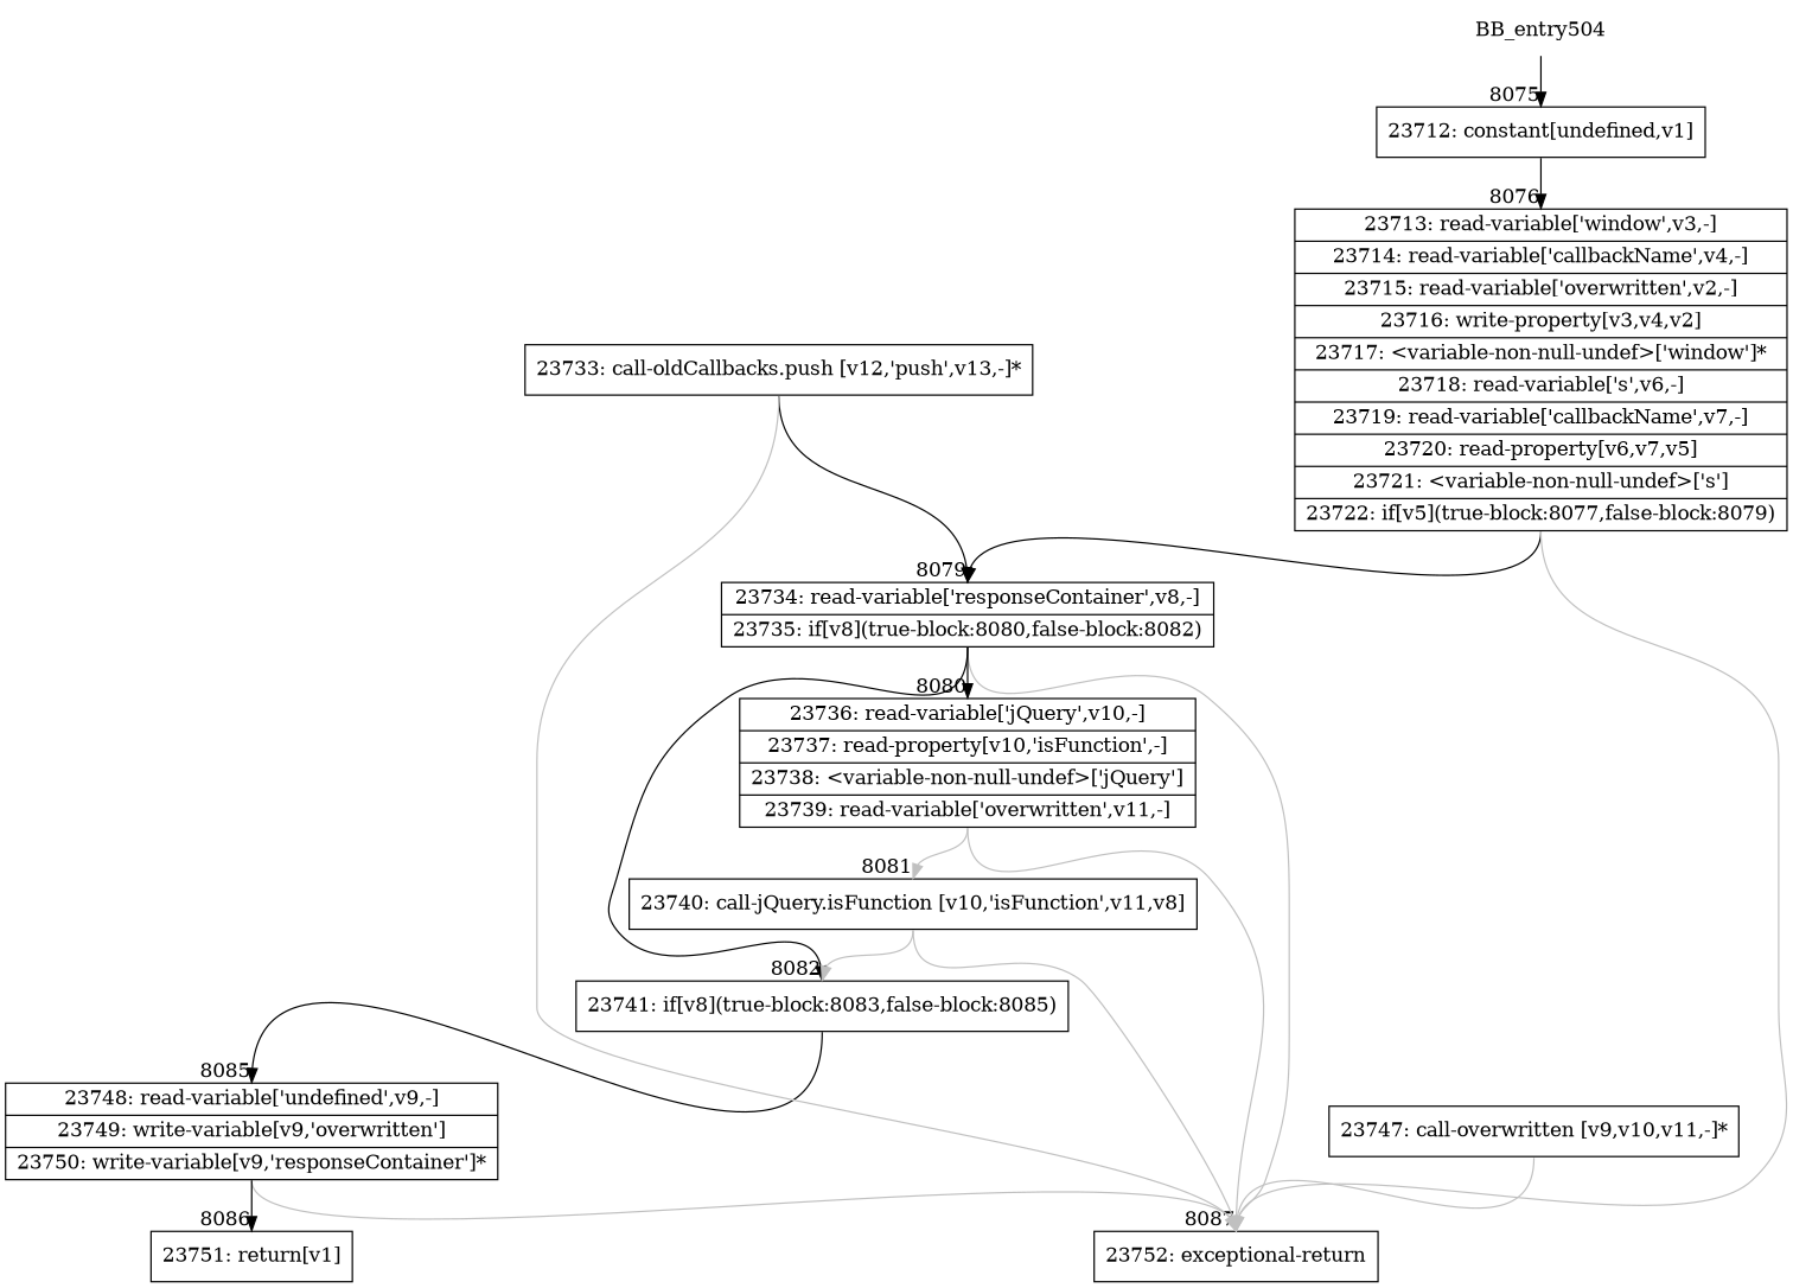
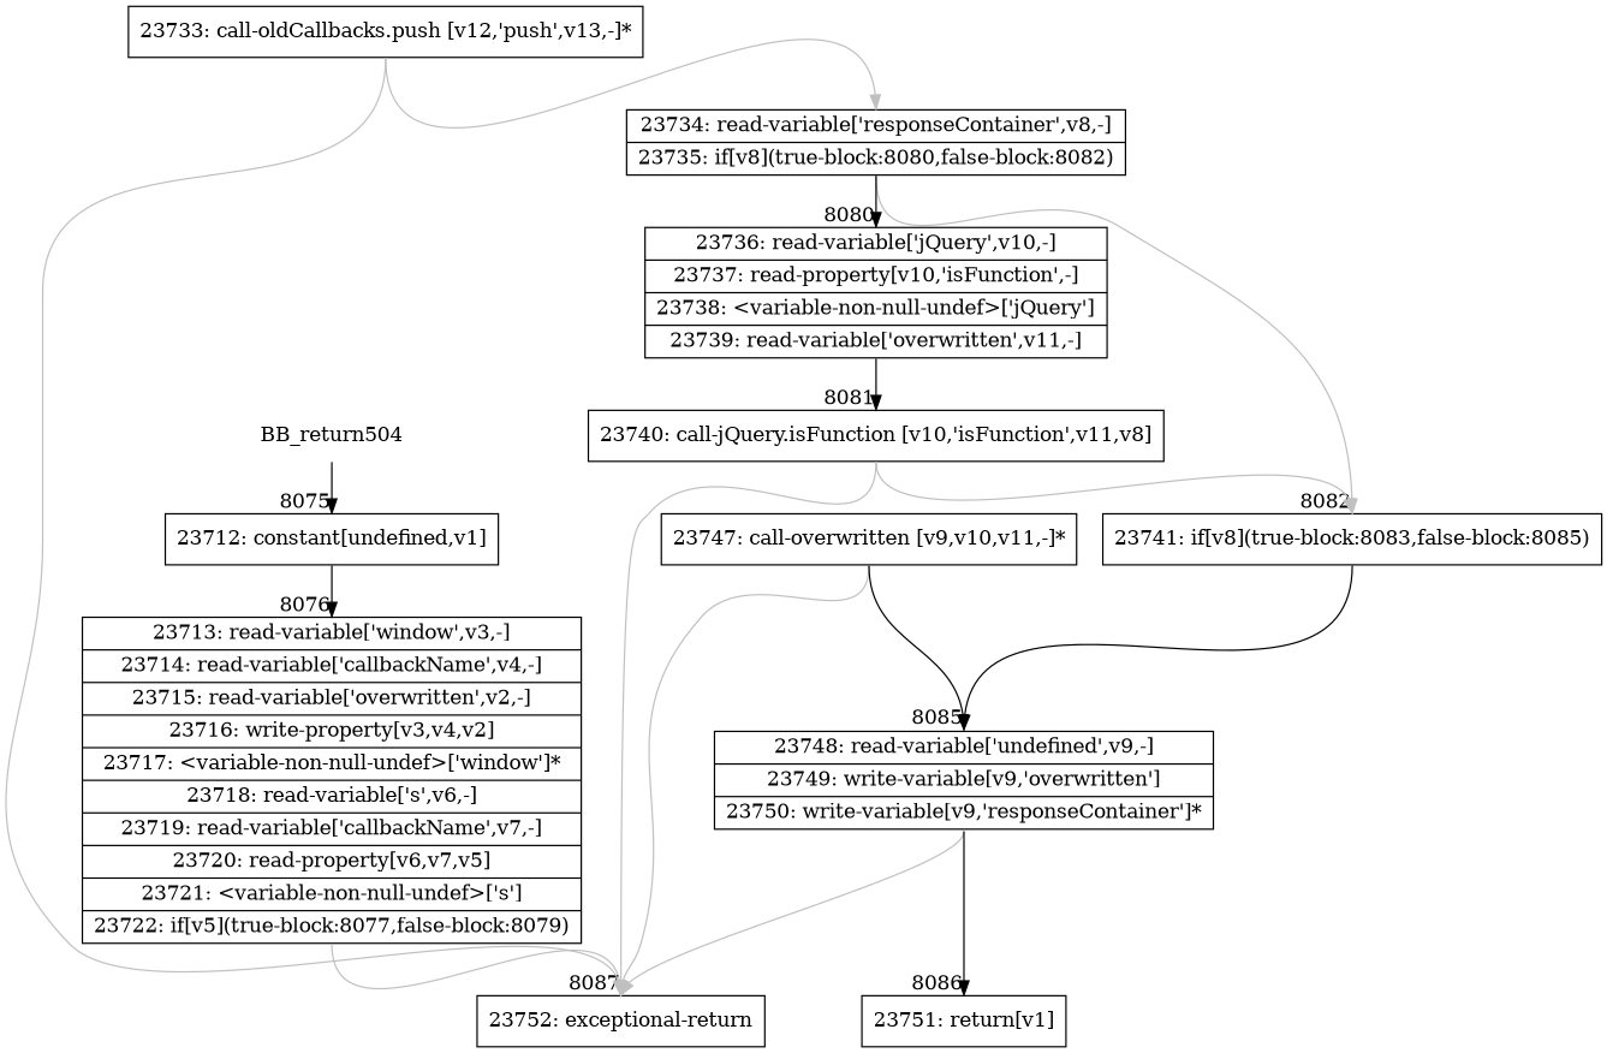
  digraph {
    rankdir=TD
    node [shape=record]
    edge [headport=n tailport=s]
-   BB_entry504 [shape=none]
+   BB_entry504 [shape=none label=BB_return504]
    n2 [label="{23712: constant[undefined,v1]}"]
    n3 [label="{23713: read-variable['window',v3,-]|23714: read-variable['callbackName',v4,-]|23715: read-variable['overwritten',v2,-]|23716: write-property[v3,v4,v2]|23717: \<variable-non-null-undef\>['window']*|23718: read-variable['s',v6,-]|23719: read-variable['callbackName',v7,-]|23720: read-property[v6,v7,v5]|23721: \<variable-non-null-undef\>['s']|23722: if[v5](true-block:8077,false-block:8079)}"]
    n4 [label="{23734: read-variable['responseContainer',v8,-]|23735: if[v8](true-block:8080,false-block:8082)}"]
    n5 [label="{23752: exceptional-return}"]
    n6 [label="{23741: if[v8](true-block:8083,false-block:8085)}"]
    n7 [label="{23736: read-variable['jQuery',v10,-]|23737: read-property[v10,'isFunction',-]|23738: \<variable-non-null-undef\>['jQuery']|23739: read-variable['overwritten',v11,-]}"]
    n8 [label="{23733: call-oldCallbacks.push [v12,'push',v13,-]*}"]
    n9 [label="{23748: read-variable['undefined',v9,-]|23749: write-variable[v9,'overwritten']|23750: write-variable[v9,'responseContainer']*}"]
    n10 [label="{23740: call-jQuery.isFunction [v10,'isFunction',v11,v8]}"]
    n11 [label="{23751: return[v1]}"]
    n12 [label="{23747: call-overwritten [v9,v10,v11,-]*}"]
    BB_entry504 -> n2 [headlabel="    8075"]
    n2 -> n3 [headlabel="      8076"]
-   n3 -> n4 [headlabel="      8079"]
    n3 -> n5 [color=gray headlabel="      8087"]
-   n4 -> n5 [color=gray]
-   n4 -> n6 [headlabel="      8082"]
+   n4 -> n6 [headlabel="      8082" color=gray]
    n4 -> n7 [headlabel="      8080"]
    n6 -> n9 [headlabel="      8085"]
-   n7 -> n5 [color=gray]
-   n7 -> n10 [headlabel="      8081" color=gray]
-   n8 -> n4
+   n7 -> n10 [headlabel="      8081"]
+   n8 -> n4 [color=gray]
    n8 -> n5 [color=gray]
    n9 -> n5 [color=gray]
    n9 -> n11 [headlabel="      8086"]
    n10 -> n5 [color=gray]
    n10 -> n6 [color=gray]
    n12 -> n5 [color=gray]
+   n12 -> n9
  }
